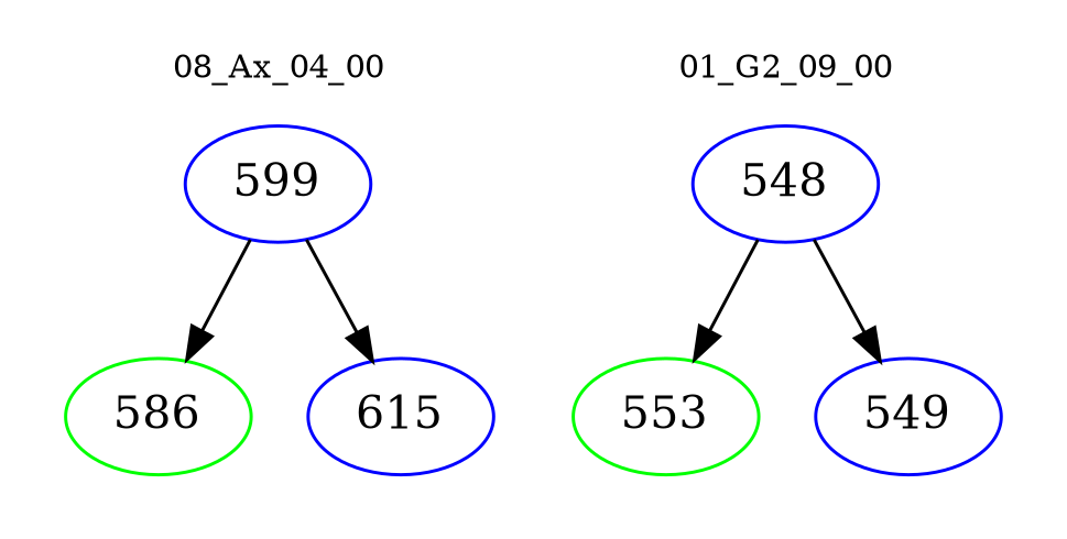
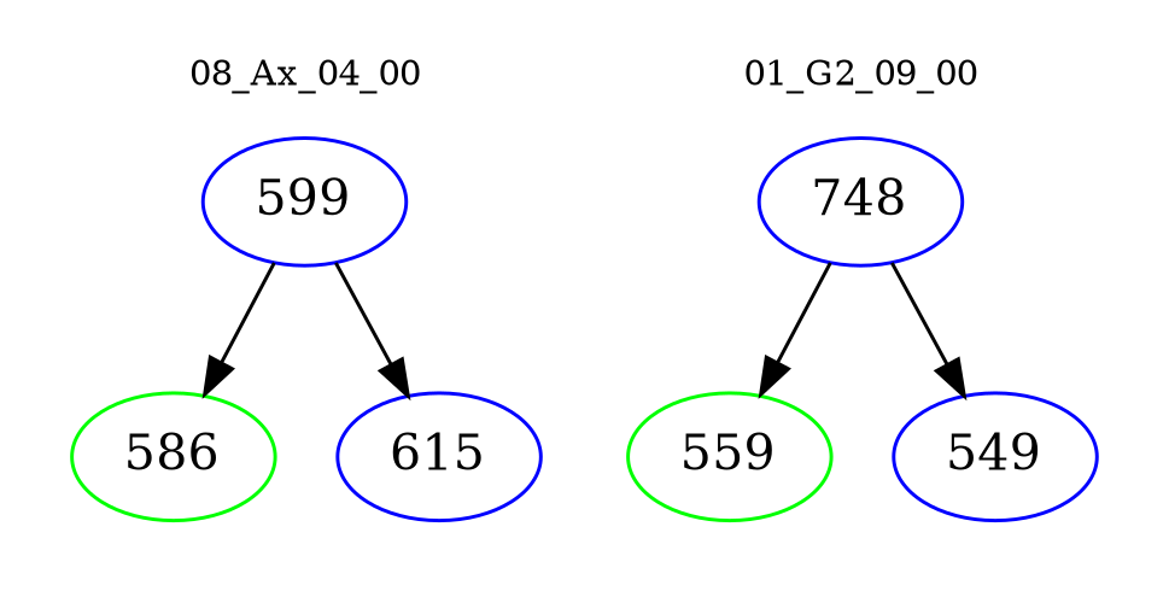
  digraph {
    node [color=blue]
    edge [color=black]
    n1 [label=599]
    n2 [color=green label=586]
    n3 [label=615]
-   n4 [label=548]
-   n5 [color=green label=553]
+   n4 [label=748]
+   n5 [color=green label=559]
    n6 [label=549]
    subgraph cluster_1 {
      color=white
      fontsize=10
      label="08_Ax_04_00"
      n1
      n2
      n3
    }
    subgraph cluster_2 {
      color=white
      fontsize=10
      label="01_G2_09_00"
      n4
      n5
      n6
    }
    n1 -> n2
    n1 -> n3
    n4 -> n5
    n4 -> n6
  }
